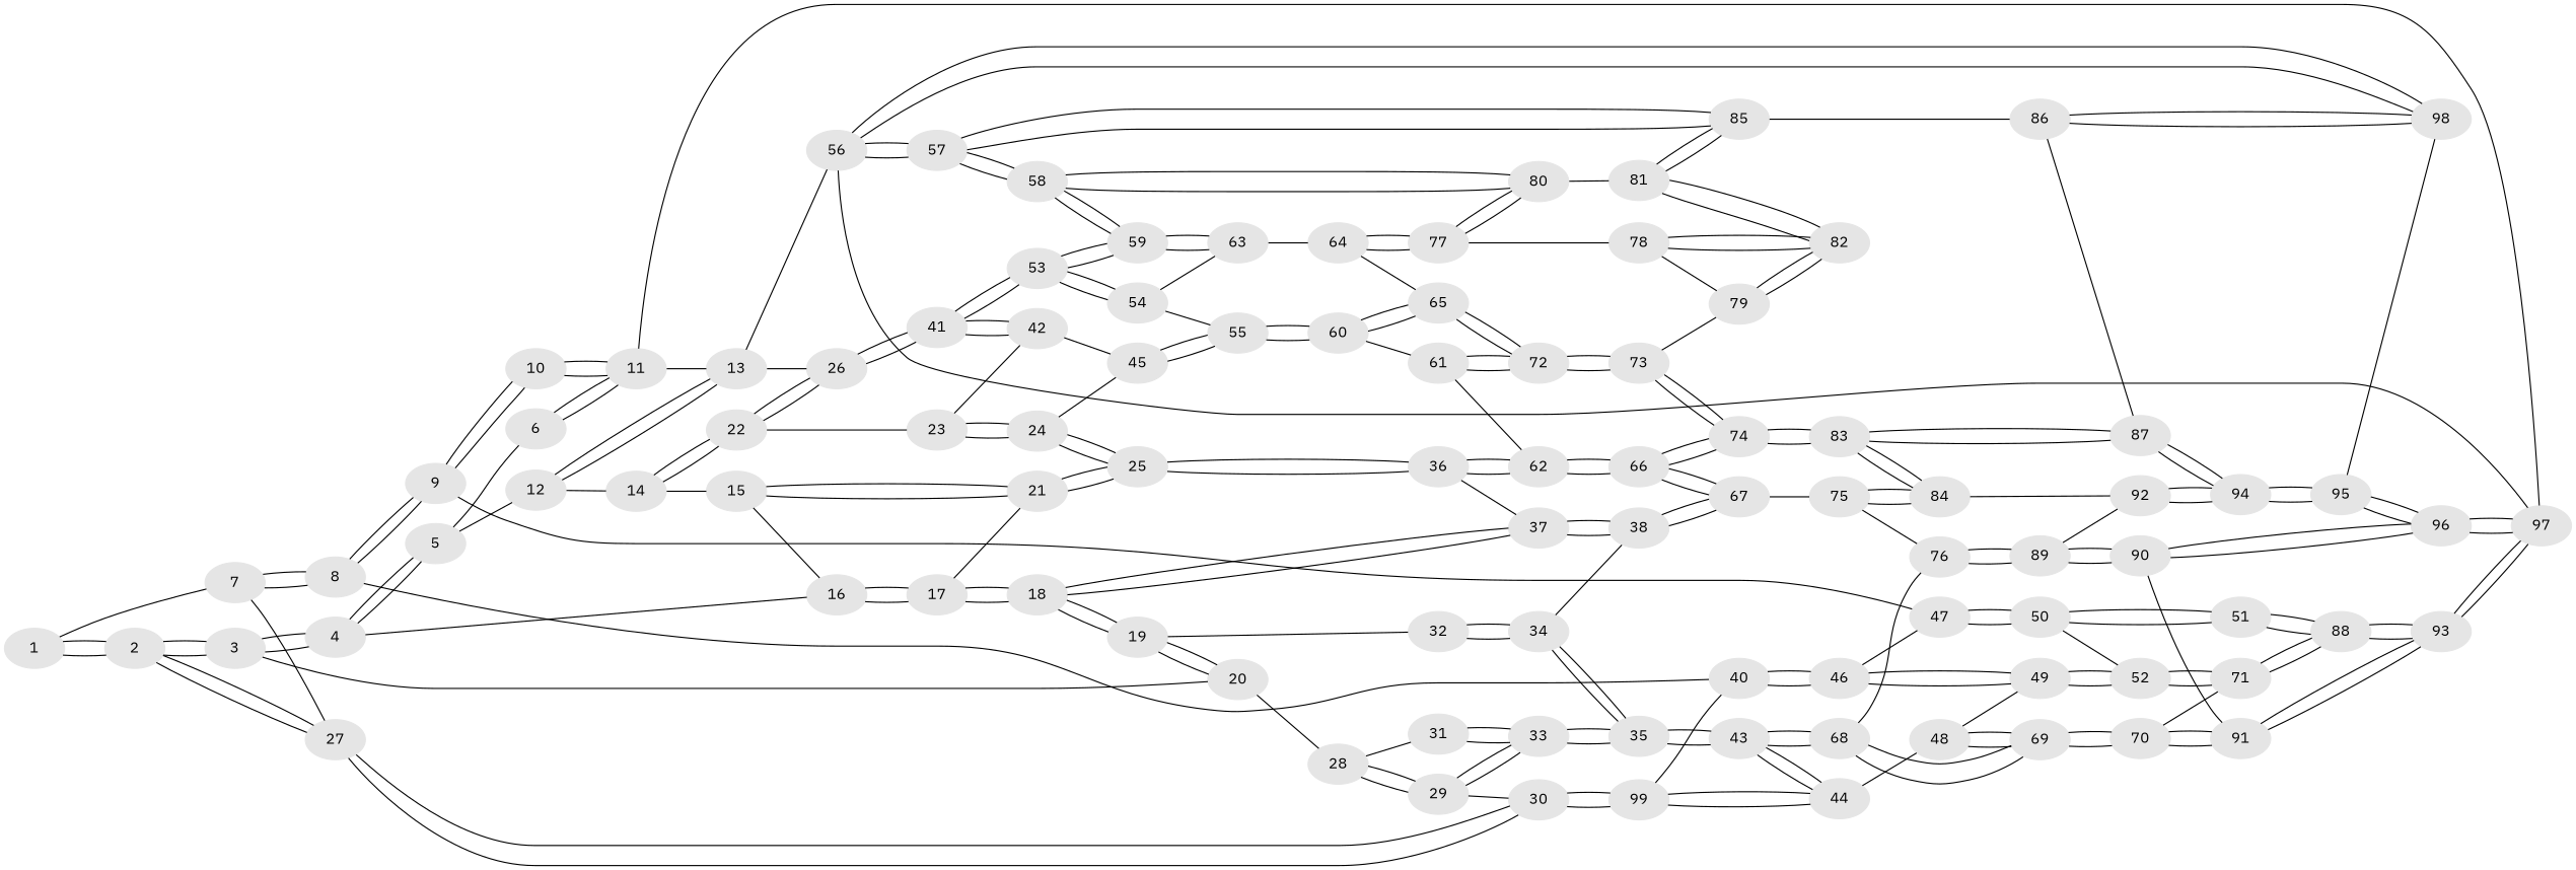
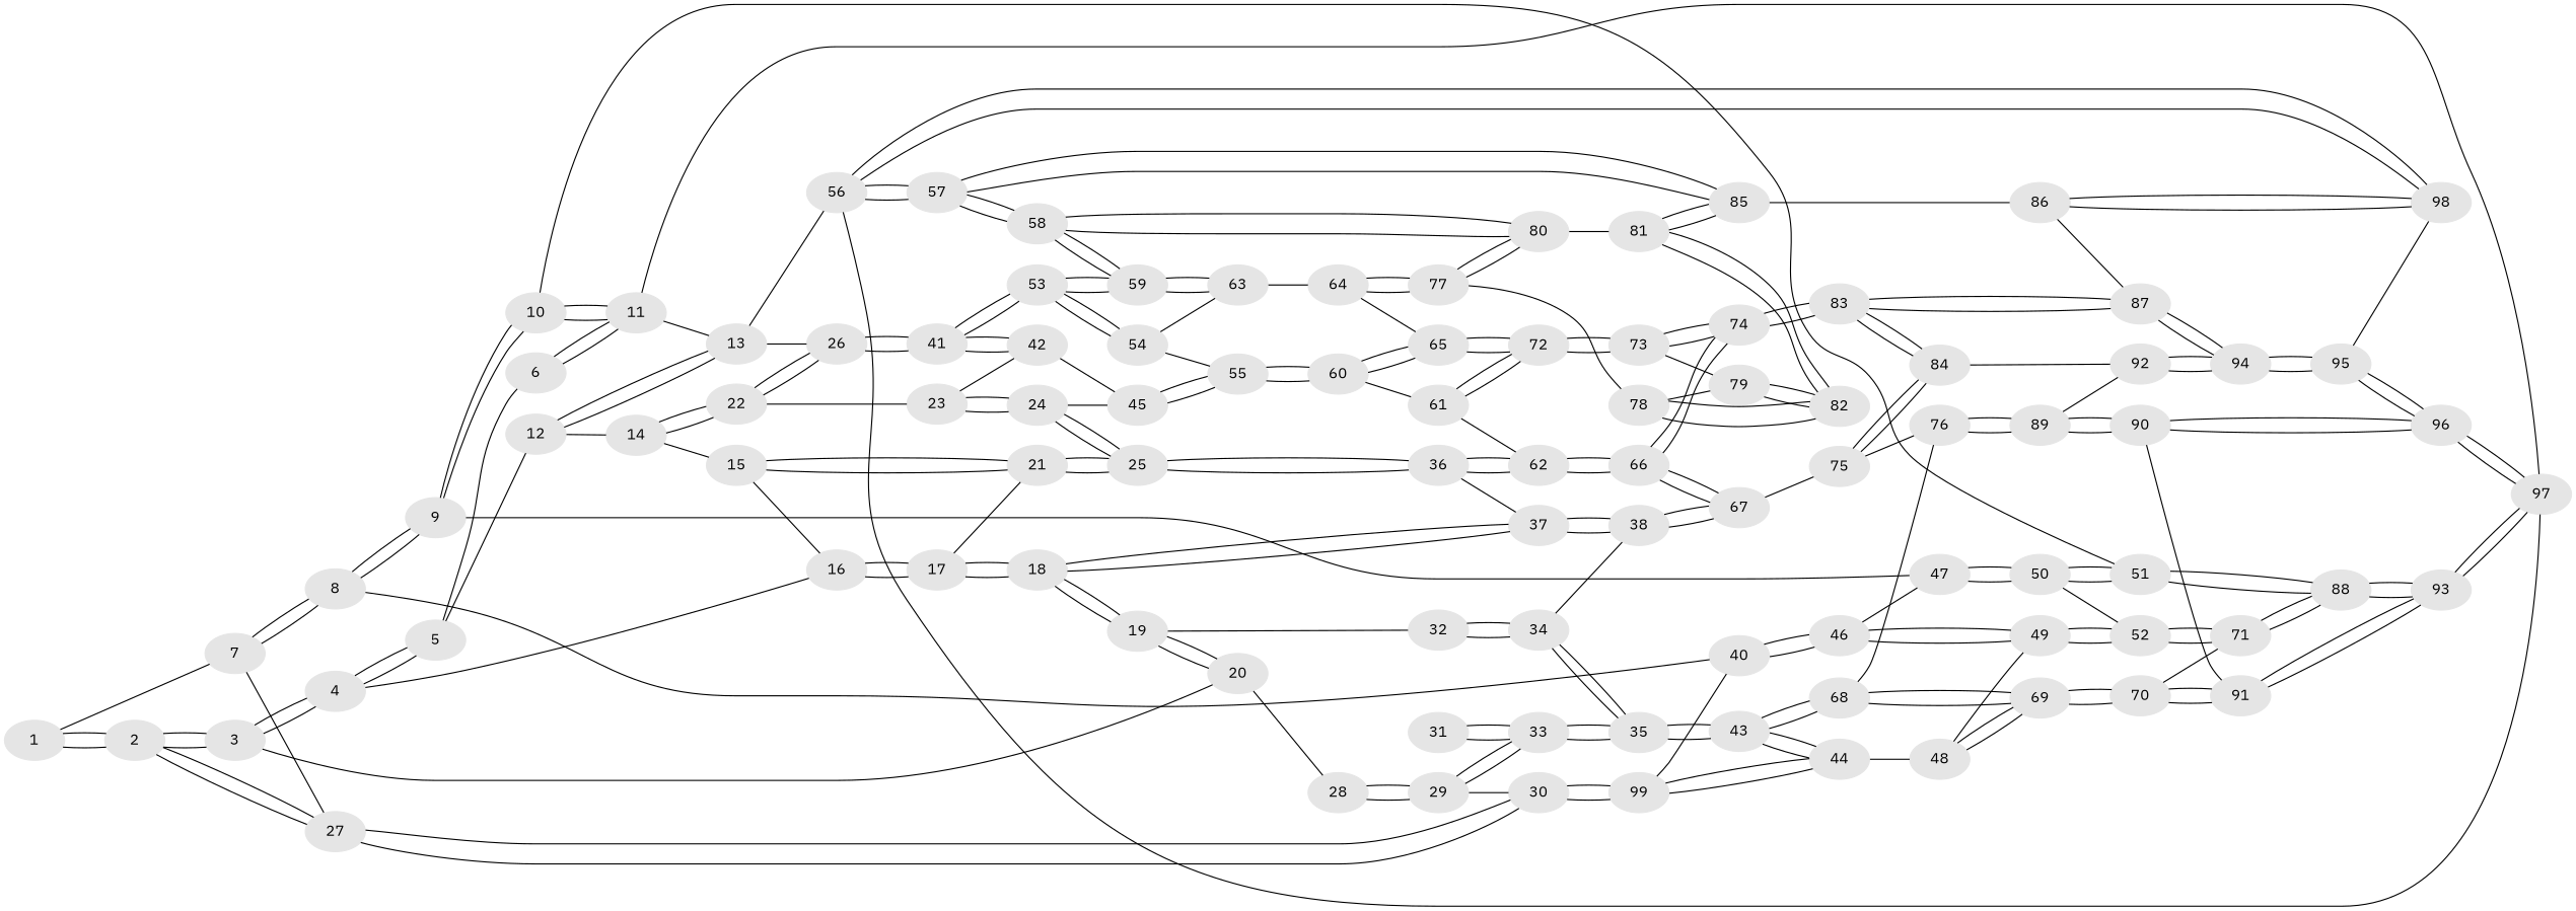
  graph {
    fontname="IBM Plex Sans"
    rankdir=LR
    node [color=gray90 fontname="IBM Plex Sans" style=filled]
    edge [fontname="IBM Plex Sans"]
    1
    2
    7
    3
    27
    8
    4
    20
    30
    5
    16
    28
    6
    12
    17
    11
    13
    14
    97
    9
    40
    10
    47
    46
    51
    50
    88
    26
    56
    15
    22
    41
    57
    98
    21
    23
    25
    18
    19
    37
    32
    38
    34
    29
    31
    36
    24
    42
    45
    55
    62
    53
    n53 [label=99]
    33
    35
    44
    43
    67
    68
    66
    75
    48
    49
    54
    59
    69
    76
    60
    52
    70
    71
    93
    63
    64
    61
    65
    58
    85
    80
    86
    81
    72
    73
    74
    77
    78
    83
    84
    89
    91
    79
    82
    87
    92
    90
    94
    95
    96
    1 -- 2
    1 -- 2
    1 -- 7
    2 -- 3
    2 -- 3
    2 -- 27
    2 -- 27
    7 -- 27
    7 -- 8
    7 -- 8
    3 -- 4
    3 -- 4
    3 -- 20
    27 -- 30
    27 -- 30
    8 -- 9
    8 -- 9
    8 -- 40
    4 -- 5
    4 -- 5
    4 -- 16
    20 -- 28
    30 -- n53
    30 -- n53
    5 -- 6
    5 -- 12
    16 -- 17
    16 -- 17
    28 -- 29
    28 -- 29
-   28 -- 31
    6 -- 11
    6 -- 11
    12 -- 13
    12 -- 13
    12 -- 14
    17 -- 21
    17 -- 18
    17 -- 18
    11 -- 13
    11 -- 97
    13 -- 26
    13 -- 56
    14 -- 15
    14 -- 22
    14 -- 22
    9 -- 10
    9 -- 10
    9 -- 47
    40 -- 46
    40 -- 46
    10 -- 11
    10 -- 11
+   10 -- 51
    47 -- 50
    47 -- 50
    46 -- 47
    46 -- 49
    46 -- 49
    51 -- 88
    51 -- 88
    50 -- 51
    50 -- 51
    50 -- 52
    88 -- 93
    88 -- 93
    26 -- 41
    26 -- 41
    56 -- 97
    56 -- 57
    56 -- 57
    56 -- 98
    56 -- 98
    15 -- 16
    15 -- 21
    15 -- 21
    22 -- 26
    22 -- 26
    22 -- 23
    41 -- 42
    41 -- 42
    41 -- 53
    41 -- 53
    57 -- 58
    57 -- 58
    57 -- 85
    57 -- 85
    21 -- 25
    21 -- 25
    23 -- 24
    23 -- 24
    23 -- 42
    25 -- 36
    25 -- 36
    18 -- 19
    18 -- 19
    18 -- 37
    18 -- 37
    19 -- 20
    19 -- 20
    19 -- 32
    37 -- 38
    37 -- 38
    32 -- 34
    32 -- 34
    38 -- 67
    38 -- 67
    34 -- 38
    34 -- 35
    34 -- 35
    29 -- 30
    29 -- 33
    29 -- 33
    31 -- 33
    31 -- 33
    36 -- 37
    36 -- 62
    36 -- 62
    24 -- 25
    24 -- 25
    24 -- 45
    42 -- 45
    45 -- 55
    45 -- 55
    55 -- 60
    55 -- 60
    62 -- 66
    62 -- 66
    53 -- 54
    53 -- 54
    53 -- 59
    53 -- 59
    n53 -- 40
    n53 -- 44
    n53 -- 44
    33 -- 35
    33 -- 35
    35 -- 43
    35 -- 43
    44 -- 48
    43 -- 44
    43 -- 44
    43 -- 68
    43 -- 68
    67 -- 75
    68 -- 69
    68 -- 69
    68 -- 76
    66 -- 67
    66 -- 67
    66 -- 74
    66 -- 74
    75 -- 76
    75 -- 84
    75 -- 84
    48 -- 49
    48 -- 69
    48 -- 69
    49 -- 52
    49 -- 52
    54 -- 55
    54 -- 63
    59 -- 63
    59 -- 63
    69 -- 70
    69 -- 70
    76 -- 89
    76 -- 89
    60 -- 61
    60 -- 65
    60 -- 65
    52 -- 71
    52 -- 71
    70 -- 71
    70 -- 91
    70 -- 91
    71 -- 88
    71 -- 88
    93 -- 97
    93 -- 97
    63 -- 64
    64 -- 65
    64 -- 77
    64 -- 77
    61 -- 62
    61 -- 72
    61 -- 72
    65 -- 72
    65 -- 72
    58 -- 59
    58 -- 59
    58 -- 80
    58 -- 80
    85 -- 86
    80 -- 81
    86 -- 98
    86 -- 98
    86 -- 87
    81 -- 85
    81 -- 85
    81 -- 82
    81 -- 82
    72 -- 73
    72 -- 73
    73 -- 74
    73 -- 74
    73 -- 79
    74 -- 83
    74 -- 83
    77 -- 80
    77 -- 80
    77 -- 78
    78 -- 79
    78 -- 82
    78 -- 82
    83 -- 84
    83 -- 84
    83 -- 87
    83 -- 87
    84 -- 92
    89 -- 92
    89 -- 90
    89 -- 90
    91 -- 93
    91 -- 93
    79 -- 82
    79 -- 82
    87 -- 94
    87 -- 94
    92 -- 94
    92 -- 94
    90 -- 91
    90 -- 96
    90 -- 96
    94 -- 95
    94 -- 95
    95 -- 98
    95 -- 96
    95 -- 96
    96 -- 97
    96 -- 97
  }
